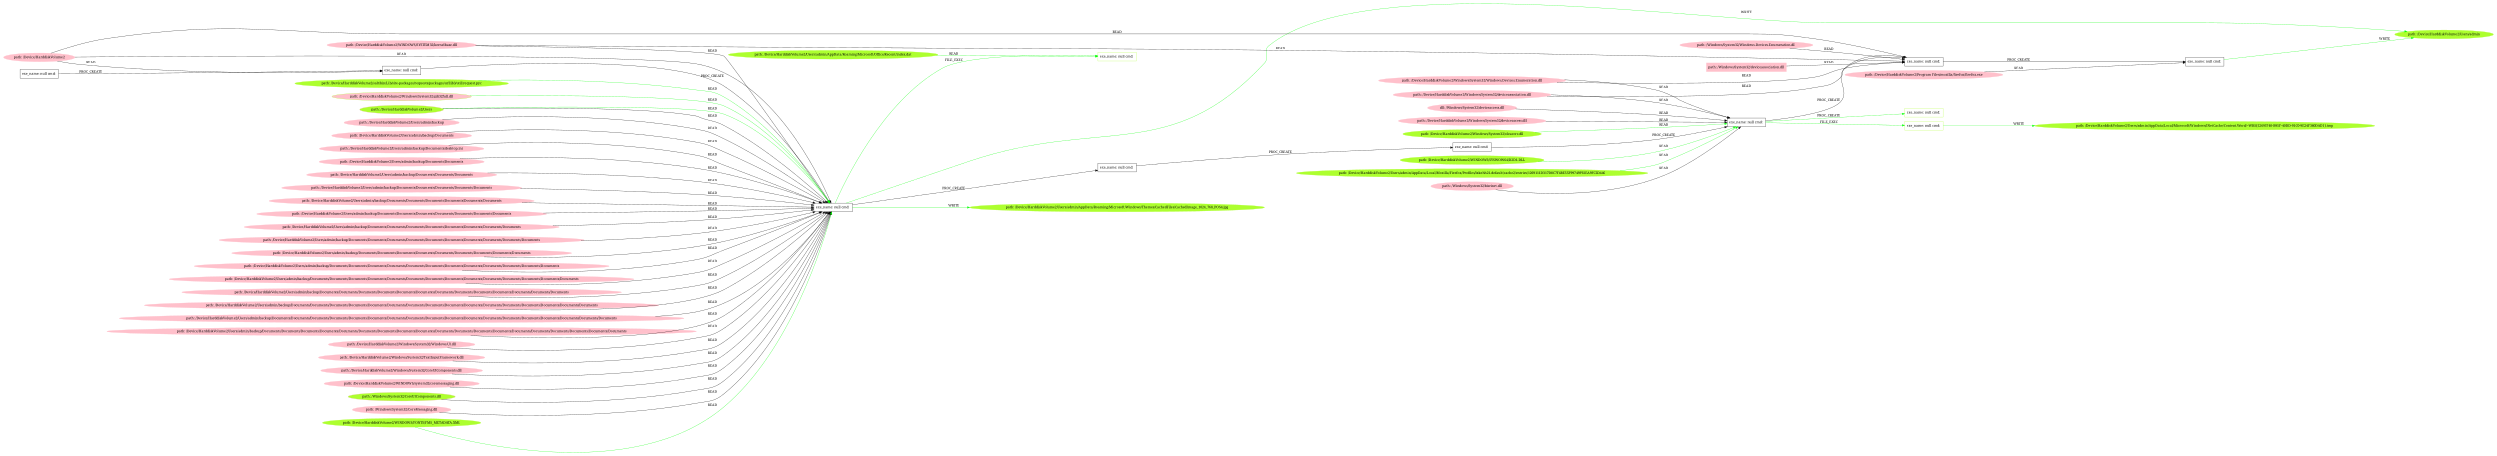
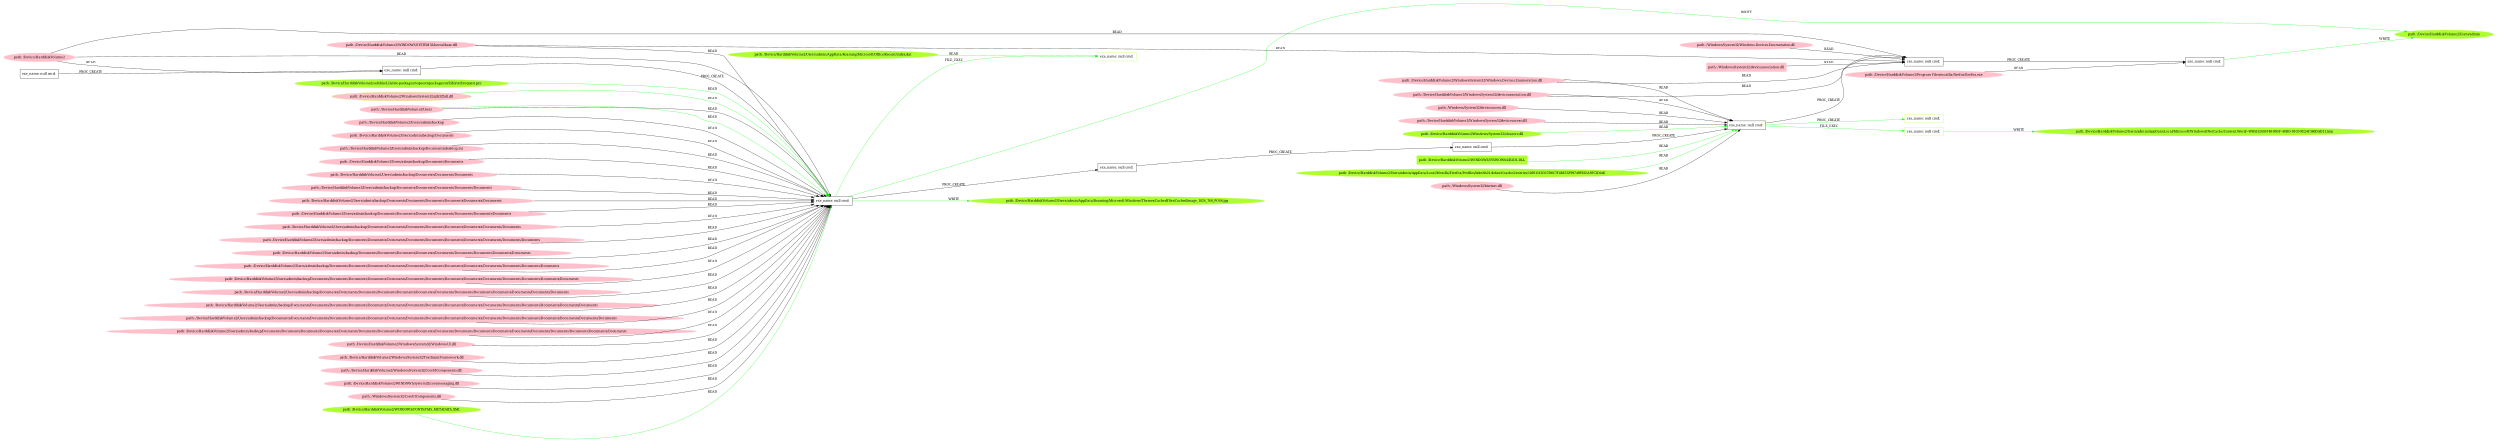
  digraph {
    fontname="Noto Serif"
    rankdir=LR
    node [color=pink fontname="Noto Serif" shape=oval style=filled]
    edge [color=black fontname="Noto Serif"]
    n1 [color=black label="exe_name: null cmd: " shape=box style=solid]
    n2 [color=greenyellow label="exe_name: null cmd: " shape=box style=solid]
    n3 [color=black label="exe_name: null cmd: " shape=box style=solid]
    n4 [color=greenyellow label="path: /Device/HarddiskVolume2/Users/admin/AppData/Roaming/Microsoft/Windows/Themes/CachedFiles/CachedImage_1024_768_POS4.jpg"]
    n5 [color=greenyellow label="path: /Device/HarddiskVolume2/Users/admin"]
    n6 [color=black label="exe_name: null cmd: " shape=box style=solid]
    n7 [color=black label="exe_name: null cmd: " shape=box style=solid]
    n8 [color=greenyellow label="exe_name: null cmd: " shape=box style=solid]
    n9 [color=black label="exe_name: null cmd: " shape=box style=solid]
    n10 [color=greenyellow label="exe_name: null cmd: " shape=box style=solid]
    n11 [color=greenyellow label="path: /Device/HarddiskVolume2/Users/admin/AppData/Local/Microsoft/Windows/INetCache/Content.Word/~WRS{52695740-B95F-40DD-91C0-9E24F360DAD1}.tmp"]
    n12 [color=black label="exe_name: null cmd: " shape=box style=solid]
    n13 [color=black label="exe_name: null cmd: " shape=box style=solid]
    n14 [color=black label="exe_name: null cmd: " shape=box style=solid]
    n15 [label="path: /Device/HarddiskVolume2"]
-   n16 [label="path: /Device/HarddiskVolume2/Users" fillcolor=greenyellow]
+   n16 [label="path: /Device/HarddiskVolume2/Users"]
    n17 [label="path: /Device/HarddiskVolume2/Users/admin/backup"]
    n18 [label="path: /Device/HarddiskVolume2/Users/admin/backup/Documents"]
    n19 [label="path: /Device/HarddiskVolume2/Users/admin/backup/Documents/desktop.ini"]
    n20 [label="path: /Device/HarddiskVolume2/Users/admin/backup/Documents/Documents"]
    n21 [label="path: /Device/HarddiskVolume2/Users/admin/backup/Documents/Documents/Documents"]
    n22 [label="path: /Device/HarddiskVolume2/Users/admin/backup/Documents/Documents/Documents/Documents/Documents"]
    n23 [label="path: /Device/HarddiskVolume2/Users/admin/backup/Documents/Documents/Documents/Documents/Documents/Documents"]
    n24 [label="path: /Device/HarddiskVolume2/Users/admin/backup/Documents/Documents/Documents/Documents/Documents/Documents/Documents"]
    n25 [label="path: /Device/HarddiskVolume2/Users/admin/backup/Documents/Documents/Documents/Documents/Documents/Documents/Documents/Documents"]
    n26 [label="path: /Device/HarddiskVolume2/Users/admin/backup/Documents/Documents/Documents/Documents/Documents/Documents/Documents/Documents/Documents/Documents"]
    n27 [label="path: /Device/HarddiskVolume2/Users/admin/backup/Documents/Documents/Documents/Documents/Documents/Documents/Documents/Documents/Documents"]
    n28 [label="path: /Device/HarddiskVolume2/Users/admin/backup/Documents/Documents/Documents/Documents/Documents/Documents/Documents/Documents/Documents/Documents/Documents/Documents"]
    n29 [label="path: /Device/HarddiskVolume2/Users/admin/backup/Documents/Documents/Documents/Documents/Documents/Documents/Documents/Documents/Documents/Documents/Documents/Documents/Documents/Documents"]
    n30 [label="path: /Device/HarddiskVolume2/Users/admin/backup/Documents/Documents/Documents/Documents/Documents/Documents/Documents/Documents/Documents/Documents/Documents/Documents/Documents"]
    n31 [label="path: /Device/HarddiskVolume2/Users/admin/backup/Documents/Documents/Documents/Documents/Documents/Documents/Documents/Documents/Documents/Documents/Documents/Documents/Documents/Documents/Documents/Documents"]
    n32 [label="path: /Device/HarddiskVolume2/Users/admin/backup/Documents/Documents/Documents/Documents/Documents/Documents/Documents/Documents/Documents/Documents/Documents/Documents/Documents/Documents/Documents/Documents/Documents/Documents"]
    n33 [label="path: /Device/HarddiskVolume2/Users/admin/backup/Documents/Documents/Documents/Documents/Documents/Documents/Documents/Documents/Documents/Documents/Documents/Documents/Documents/Documents/Documents/Documents/Documents/Documents/Documents"]
    n34 [label="path: /Device/HarddiskVolume2/Windows/System32/Windows.UI.dll"]
    n35 [label="path: /Device/HarddiskVolume2/Windows/System32/TextInputFramework.dll"]
    n36 [label="path: /Device/HarddiskVolume2/Windows/System32/CoreUIComponents.dll"]
    n37 [label="path: /Device/HarddiskVolume2/WINDOWS/system32/coremessaging.dll"]
-   n38 [label="path: /Windows/System32/CoreUIComponents.dll" fillcolor=greenyellow]
-   n39 [label="path: /Windows/System32/CoreMessaging.dll"]
+   n38 [label="path: /Windows/System32/CoreUIComponents.dll"]
    n40 [label="path: /Device/HarddiskVolume2/WINDOWS/SYSTEM32/kernelbase.dll"]
    n41 [label="path: /Device/HarddiskVolume2/Windows/System32/Windows.Devices.Enumeration.dll"]
    n42 [label="path: /Windows/System32/biwinrt.dll"]
    n43 [label="path: /Device/HarddiskVolume2/Windows/System32/deviceassociation.dll"]
-   n44 [label="dll: /Windows/System32/deviceaccess.dll"]
+   n44 [label="path: /Windows/System32/deviceaccess.dll"]
    n45 [label="path: /Device/HarddiskVolume2/Windows/System32/deviceaccess.dll"]
    n46 [color=greenyellow label="path: /Device/HarddiskVolume2/WINDOWS/FONTS/FMS_METADATA.XML"]
    n47 [color=greenyellow label="path: /Device/HarddiskVolume2/Windows/System32/oleaccrc.dll"]
    n48 [label="path: /Windows/System32/Windows.Devices.Enumeration.dll"]
    n49 [label="path: /Windows/System32/deviceassociation.dll" shape=box]
    n50 [label="path: /Device/HarddiskVolume2/Program Files/mozilla/firefox/firefox.exe"]
    n51 [color=greenyellow label="path: /Device/HarddiskVolume2/salt/bin/Lib/site-packages/requests/packages/urllib3/util/request.pyc"]
-   n52 [color=greenyellow label="path: /Device/HarddiskVolume2/WINDOWS/SYSWOW64/D2D1.DLL"]
+   n52 [color=greenyellow label="path: /Device/HarddiskVolume2/WINDOWS/SYSWOW64/D2D1.DLL" shape=box]
    n53 [color=greenyellow fillcolor=pink label="path: /Device/HarddiskVolume2/Windows/System32/gdi32full.dll"]
    n54 [color=greenyellow label="path: /Device/HarddiskVolume2/Users/admin/AppData/Roaming/Microsoft/Office/Recent/index.dat"]
    n55 [color=greenyellow label="path: /Device/HarddiskVolume2/Users/admin/AppData/Local/Mozilla/Firefox/Profiles/lxkehh21.default/cache2/entries/1269111D317D8C7F4BE55F99749F92EA9FC2D440"]
    n1 -> n2 [color=green label=FILE_EXEC]
    n1 -> n3 [label=PROC_CREATE]
    n1 -> n4 [color=green label=WRITE]
    n1 -> n5 [color=green label=WRITE]
    n3 -> n6 [label=PROC_CREATE]
    n6 -> n7 [label=PROC_CREATE]
    n7 -> n8 [color=green label=FILE_EXEC]
    n7 -> n9 [label=PROC_CREATE]
    n7 -> n10 [color=green label=PROC_CREATE]
    n8 -> n11 [color=green label=WRITE]
    n9 -> n12 [label=PROC_CREATE]
    n12 -> n5 [color=green label=WRITE]
    n13 -> n14 [label=PROC_CREATE]
    n14 -> n1 [label=PROC_CREATE]
    n15 -> n1 [label=READ]
    n15 -> n9 [label=READ]
    n15 -> n14 [label=READ]
    n16 -> n1 [label=READ]
    n16 -> n1 [color=green label=READ]
    n17 -> n1 [label=READ]
    n18 -> n1 [label=READ]
    n19 -> n1 [label=READ]
    n20 -> n1 [label=READ]
    n21 -> n1 [label=READ]
    n22 -> n1 [label=READ]
    n23 -> n1 [label=READ]
    n24 -> n1 [label=READ]
    n25 -> n1 [label=READ]
    n26 -> n1 [label=READ]
    n27 -> n1 [label=READ]
    n28 -> n1 [label=READ]
    n29 -> n1 [label=READ]
    n30 -> n1 [label=READ]
    n31 -> n1 [label=READ]
    n32 -> n1 [label=READ]
    n33 -> n1 [label=READ]
    n34 -> n1 [label=READ]
    n35 -> n1 [label=READ]
    n36 -> n1 [label=READ]
    n37 -> n1 [label=READ]
    n38 -> n1 [label=READ]
-   n39 -> n1 [label=READ]
    n40 -> n1 [label=READ]
    n40 -> n9 [label=READ]
    n41 -> n7 [label=READ]
    n41 -> n9 [label=READ]
    n42 -> n7 [label=READ]
    n43 -> n7 [label=READ]
    n43 -> n9 [label=READ]
    n44 -> n7 [label=READ]
    n45 -> n7 [label=READ]
    n46 -> n1 [color=green label=READ]
    n47 -> n7 [color=green label=READ]
    n48 -> n9 [label=READ]
    n49 -> n9 [label=READ]
    n50 -> n12 [label=READ]
    n51 -> n1 [color=green label=READ]
    n52 -> n7 [color=green label=READ]
    n53 -> n1 [color=green label=READ]
    n54 -> n2 [color=green label=READ]
    n55 -> n7 [color=green label=READ]
  }
